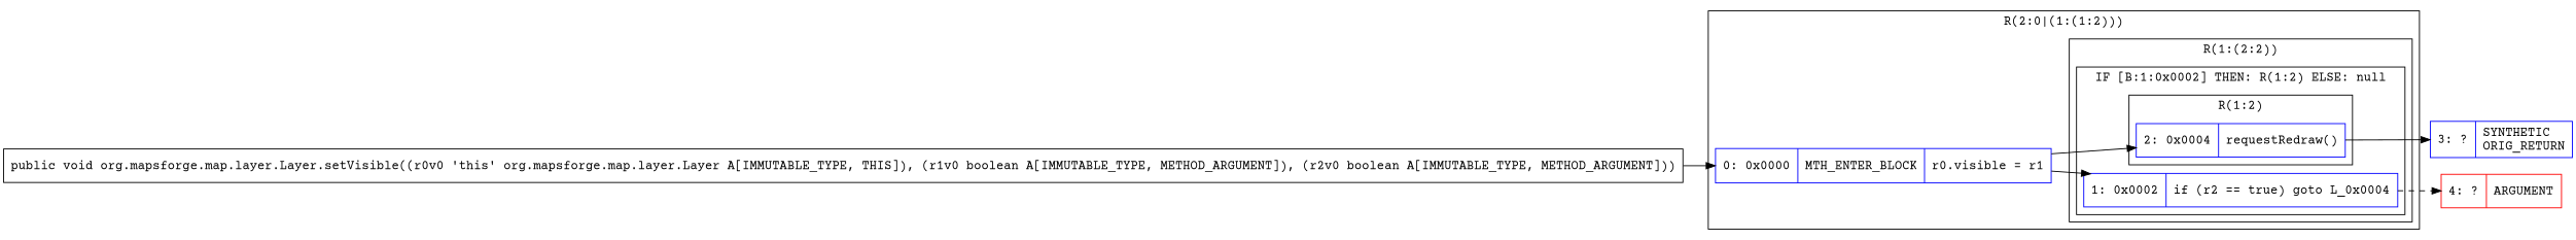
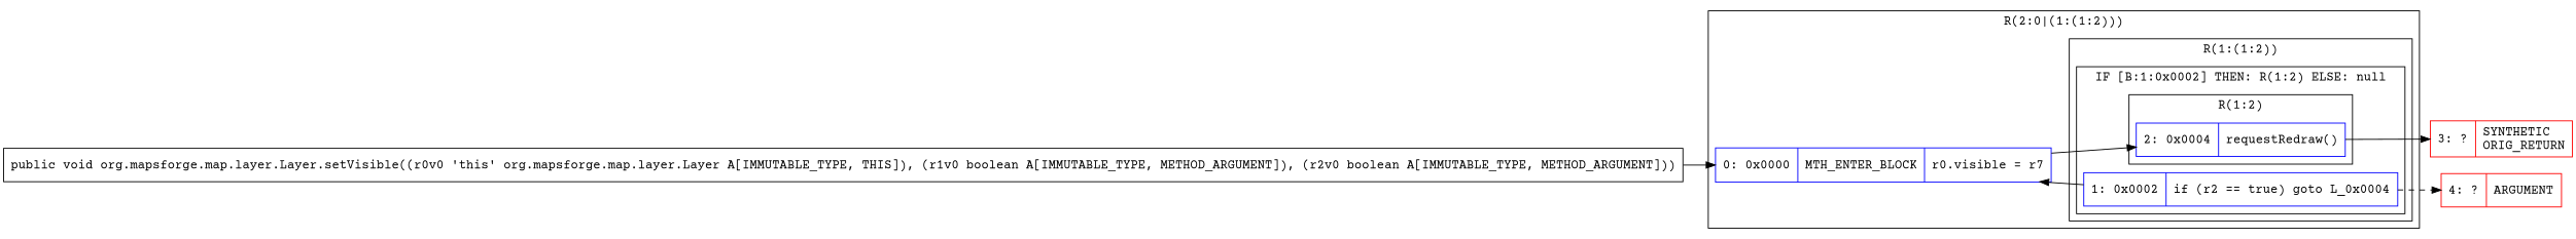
  digraph {
    fontname="Courier Prime"
    rankdir=LR
    node [color=blue fontname="Courier Prime" shape=record]
    edge [fontname="Courier Prime"]
    n1 [label="{2\:\ 0x0004|requestRedraw()\l}"]
    n2 [label="{1\:\ 0x0002|if (r2 == true) goto L_0x0004\l}"]
-   n3 [label="{0\:\ 0x0000|MTH_ENTER_BLOCK\l|r0.visible = r1\l}"]
-   n4 [label="{3\:\ ?|SYNTHETIC\lORIG_RETURN\l}"]
+   n3 [label="{0\:\ 0x0000|MTH_ENTER_BLOCK\l|r0.visible = r7\l}"]
+   n4 [color=red label="{3\:\ ?|SYNTHETIC\lORIG_RETURN\l}"]
    n5 [color=red label="{4\:\ ?|ARGUMENT\l}"]
    n6 [label="{public void org.mapsforge.map.layer.Layer.setVisible((r0v0 'this' org.mapsforge.map.layer.Layer A[IMMUTABLE_TYPE, THIS]), (r1v0 boolean A[IMMUTABLE_TYPE, METHOD_ARGUMENT]), (r2v0 boolean A[IMMUTABLE_TYPE, METHOD_ARGUMENT])) }" color=""]
    subgraph cluster_1 {
      label="R(2:0|(1:(1:2)))"
      n3
      subgraph cluster_2 {
-       label="R(1:(2:2))"
+       label="R(1:(1:2))"
        subgraph cluster_3 {
          label="IF [B:1:0x0002] THEN: R(1:2) ELSE: null"
          n2
          subgraph cluster_4 {
            label="R(1:2)"
            n1
          }
        }
      }
    }
    n1 -> n4
    n2 -> n5 [style=dashed]
    n3 -> n1
-   n3 -> n2
+   n2 -> n3
    n6 -> n3
  }
